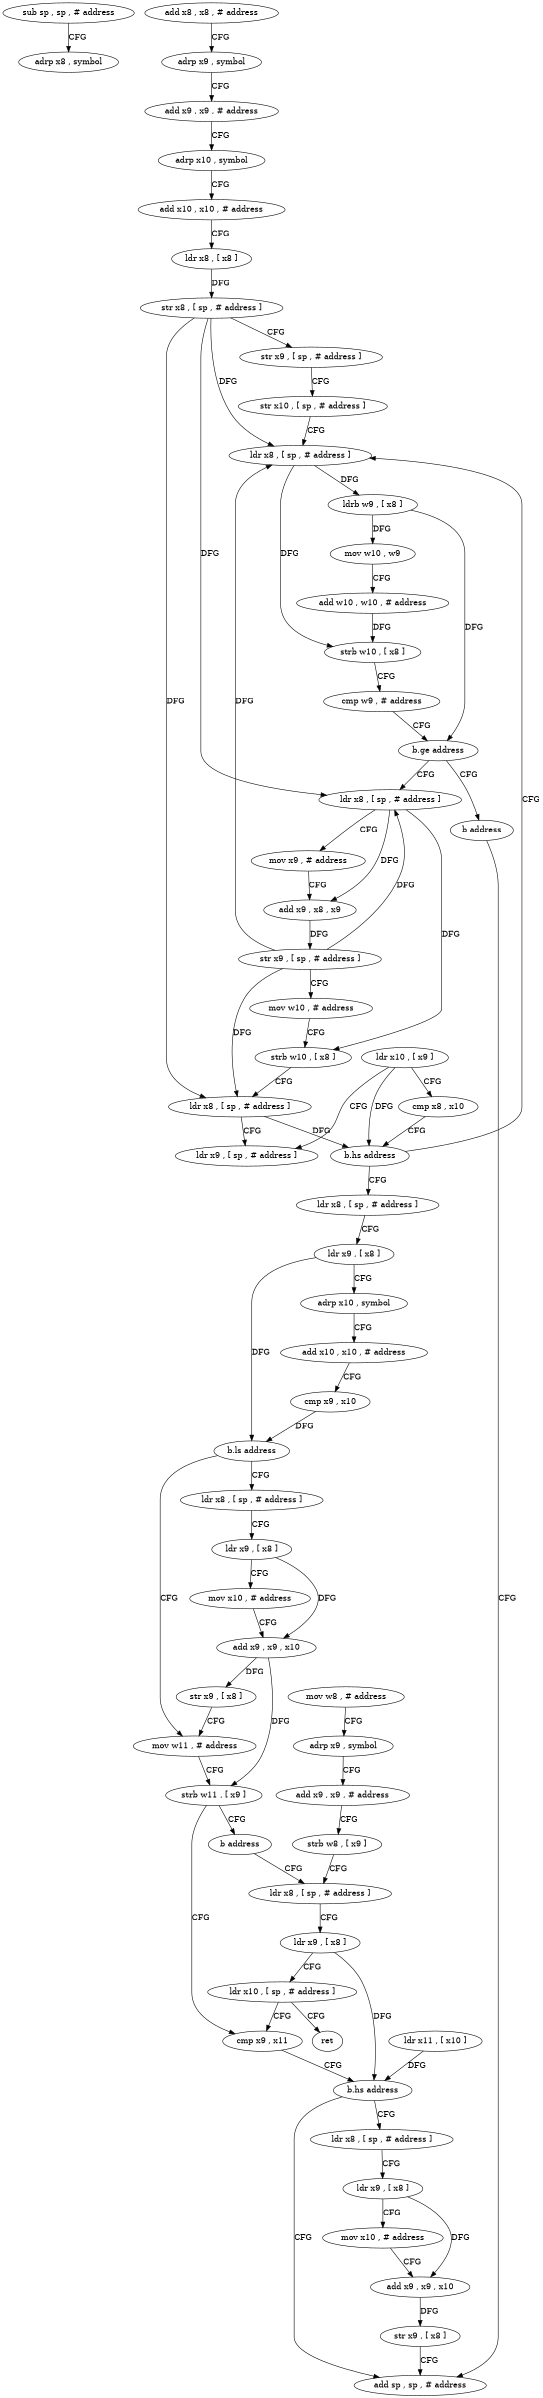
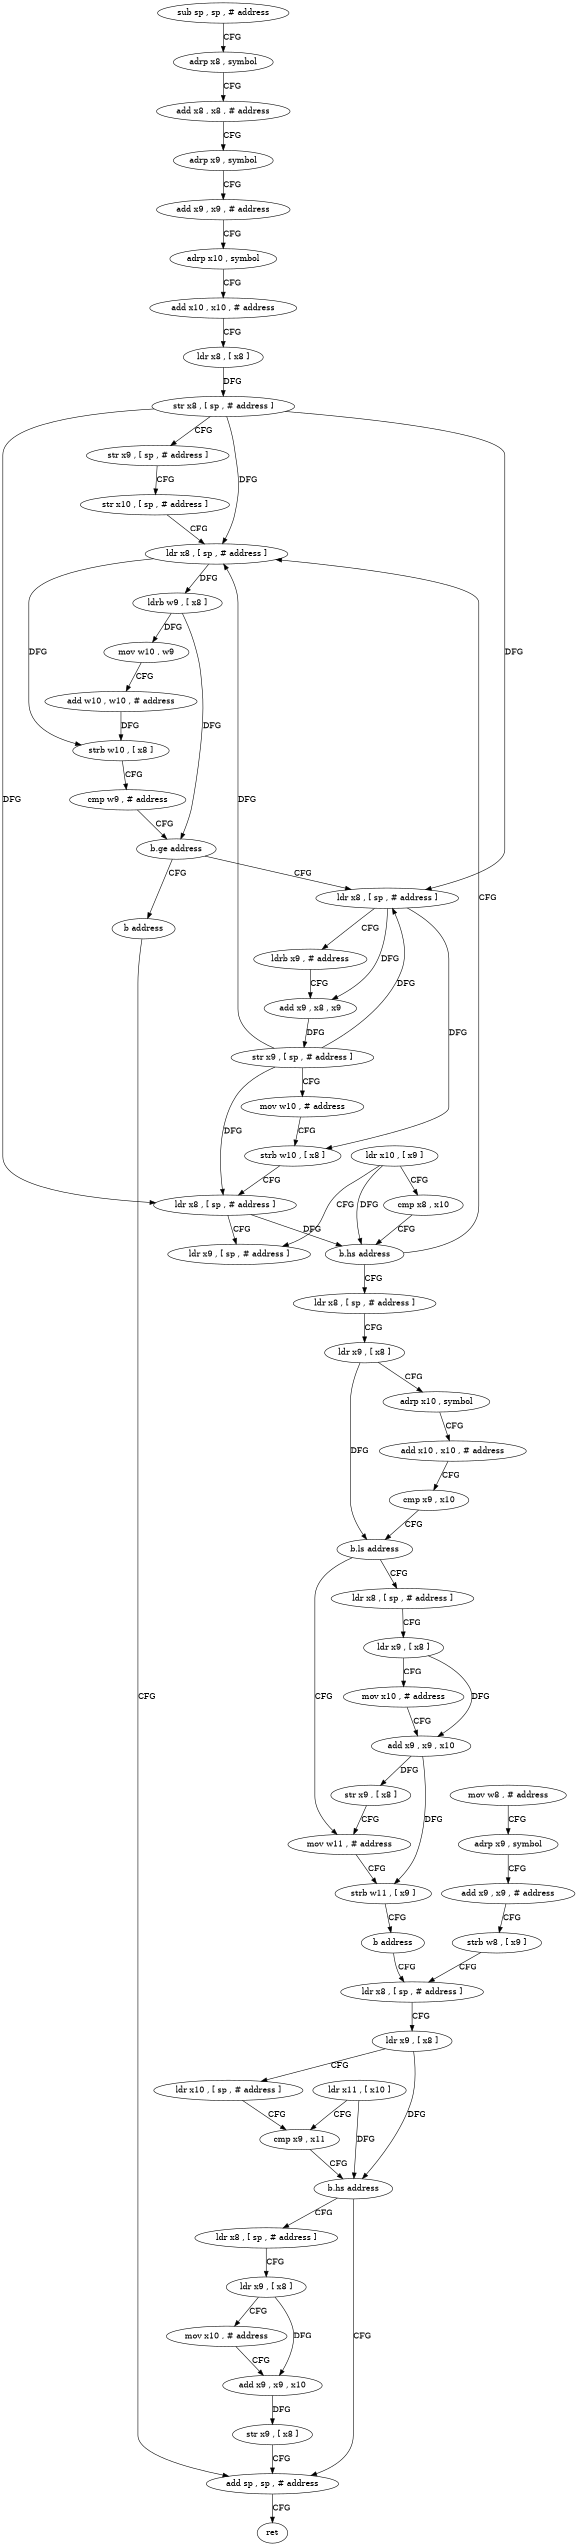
  digraph {
    n1 [label="sub sp , sp , # address"]
    n2 [label="adrp x8 , symbol"]
    n3 [label="add x8 , x8 , # address"]
    n4 [label="adrp x9 , symbol"]
    n5 [label="add x9 , x9 , # address"]
    n6 [label="adrp x10 , symbol"]
    n7 [label="add x10 , x10 , # address"]
    n8 [label="ldr x8 , [ x8 ]"]
    n9 [label="str x8 , [ sp , # address ]"]
    n10 [label="str x9 , [ sp , # address ]"]
    n11 [label="ldr x8 , [ sp , # address ]"]
    n12 [label="ldr x8 , [ sp , # address ]"]
    n13 [label="ldr x8 , [ sp , # address ]"]
    n14 [label="str x10 , [ sp , # address ]"]
    n15 [label="ldrb w9 , [ x8 ]"]
    n16 [label="strb w10 , [ x8 ]"]
-   n17 [label="mov x9 , # address"]
+   n17 [label="ldrb x9 , # address"]
    n18 [label="add x9 , x8 , x9"]
    n19 [label="strb w10 , [ x8 ]"]
    n20 [label="ldr x9 , [ sp , # address ]"]
    n21 [label="b.hs address"]
    n22 [label="mov w10 , w9"]
    n23 [label="b.ge address"]
    n24 [label="cmp w9 , # address"]
    n25 [label="str x9 , [ sp , # address ]"]
    n26 [label="mov w10 , # address"]
    n27 [label="ldr x8 , [ sp , # address ]"]
    n28 [label="ldr x10 , [ x9 ]"]
    n29 [label="cmp x8 , x10"]
    n30 [label="ldr x9 , [ x8 ]"]
    n31 [label="adrp x10 , symbol"]
    n32 [label="b.ls address"]
    n33 [label="b address"]
    n34 [label="add sp , sp , # address"]
    n35 [label=ret]
    n36 [label="add w10 , w10 , # address"]
    n37 [label="add x10 , x10 , # address"]
    n38 [label="ldr x8 , [ sp , # address ]"]
    n39 [label="mov w11 , # address"]
    n40 [label="cmp x9 , x10"]
    n41 [label="mov w8 , # address"]
    n42 [label="adrp x9 , symbol"]
    n43 [label="ldr x9 , [ x8 ]"]
    n44 [label="add x9 , x9 , # address"]
    n45 [label="mov x10 , # address"]
    n46 [label="add x9 , x9 , x10"]
    n47 [label="strb w8 , [ x9 ]"]
    n48 [label="ldr x8 , [ sp , # address ]"]
    n49 [label="ldr x9 , [ x8 ]"]
    n50 [label="ldr x10 , [ sp , # address ]"]
    n51 [label="b.hs address"]
    n52 [label="str x9 , [ x8 ]"]
    n53 [label="strb w11 , [ x9 ]"]
    n54 [label="b address"]
    n55 [label="ldr x8 , [ sp , # address ]"]
    n56 [label="ldr x9 , [ x8 ]"]
    n57 [label="mov x10 , # address"]
    n58 [label="add x9 , x9 , x10"]
    n59 [label="str x9 , [ x8 ]"]
    n60 [label="cmp x9 , x11"]
    n61 [label="ldr x11 , [ x10 ]"]
    n1 -> n2 [label=CFG]
+   n2 -> n3 [label=CFG]
    n3 -> n4 [label=CFG]
    n4 -> n5 [label=CFG]
    n5 -> n6 [label=CFG]
    n6 -> n7 [label=CFG]
    n7 -> n8 [label=CFG]
    n8 -> n9 [label=DFG]
    n9 -> n10 [label=CFG]
    n9 -> n11 [label=DFG]
    n9 -> n12 [label=DFG]
    n9 -> n13 [label=DFG]
    n10 -> n14 [label=CFG]
    n11 -> n15 [label=DFG]
    n11 -> n16 [label=DFG]
    n12 -> n17 [label=CFG]
    n12 -> n18 [label=DFG]
    n12 -> n19 [label=DFG]
    n13 -> n20 [label=CFG]
    n13 -> n21 [label=DFG]
    n14 -> n11 [label=CFG]
    n15 -> n22 [label=DFG]
    n15 -> n23 [label=DFG]
    n16 -> n24 [label=CFG]
    n17 -> n18 [label=CFG]
    n18 -> n25 [label=DFG]
    n19 -> n13 [label=CFG]
    n21 -> n11 [label=CFG]
    n21 -> n27 [label=CFG]
    n22 -> n36 [label=CFG]
    n23 -> n12 [label=CFG]
    n23 -> n33 [label=CFG]
    n24 -> n23 [label=CFG]
    n25 -> n11 [label=DFG]
    n25 -> n12 [label=DFG]
    n25 -> n13 [label=DFG]
    n25 -> n26 [label=CFG]
    n26 -> n19 [label=CFG]
    n27 -> n30 [label=CFG]
    n28 -> n20 [label=CFG]
    n28 -> n21 [label=DFG]
    n28 -> n29 [label=CFG]
    n29 -> n21 [label=CFG]
    n30 -> n31 [label=CFG]
    n30 -> n32 [label=DFG]
    n31 -> n37 [label=CFG]
    n32 -> n38 [label=CFG]
    n32 -> n39 [label=CFG]
    n33 -> n34 [label=CFG]
-   n50 -> n35 [label=CFG]
+   n34 -> n35 [label=CFG]
    n36 -> n16 [label=DFG]
    n37 -> n40 [label=CFG]
    n38 -> n43 [label=CFG]
    n39 -> n53 [label=CFG]
-   n40 -> n32 [label=DFG]
+   n40 -> n32 [label=CFG]
    n41 -> n42 [label=CFG]
    n42 -> n44 [label=CFG]
    n43 -> n45 [label=CFG]
    n43 -> n46 [label=DFG]
    n44 -> n47 [label=CFG]
    n45 -> n46 [label=CFG]
    n46 -> n52 [label=DFG]
    n46 -> n53 [label=DFG]
    n47 -> n48 [label=CFG]
    n48 -> n49 [label=CFG]
    n49 -> n50 [label=CFG]
    n49 -> n51 [label=DFG]
    n50 -> n60 [label=CFG]
    n51 -> n34 [label=CFG]
    n51 -> n55 [label=CFG]
    n52 -> n39 [label=CFG]
    n53 -> n54 [label=CFG]
    n54 -> n48 [label=CFG]
    n55 -> n56 [label=CFG]
    n56 -> n57 [label=CFG]
    n56 -> n58 [label=DFG]
    n57 -> n58 [label=CFG]
    n58 -> n59 [label=DFG]
    n59 -> n34 [label=CFG]
    n60 -> n51 [label=CFG]
    n61 -> n51 [label=DFG]
-   n53 -> n60 [label=CFG]
+   n61 -> n60 [label=CFG]
  }
